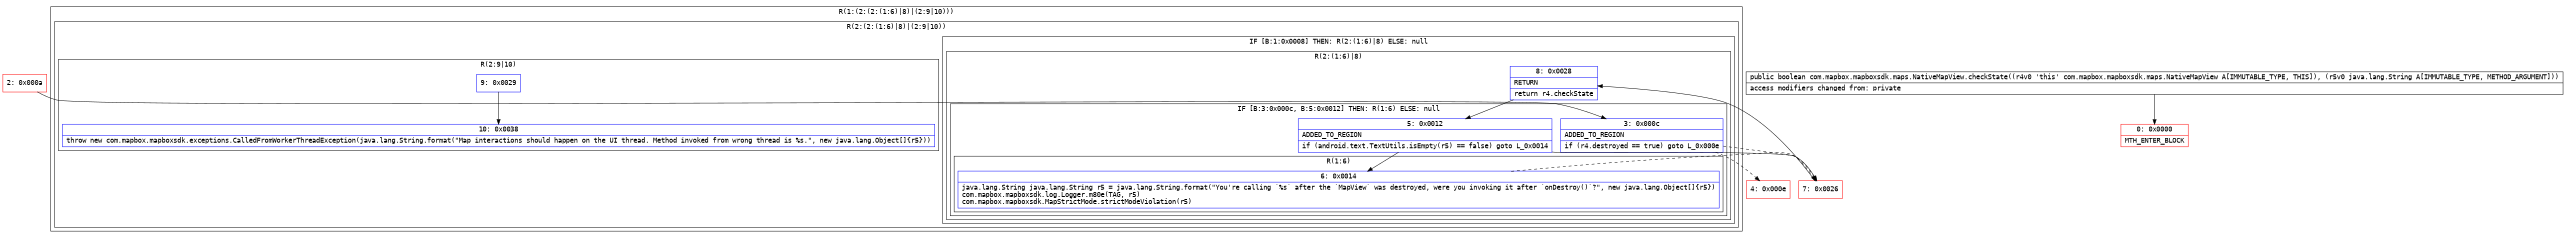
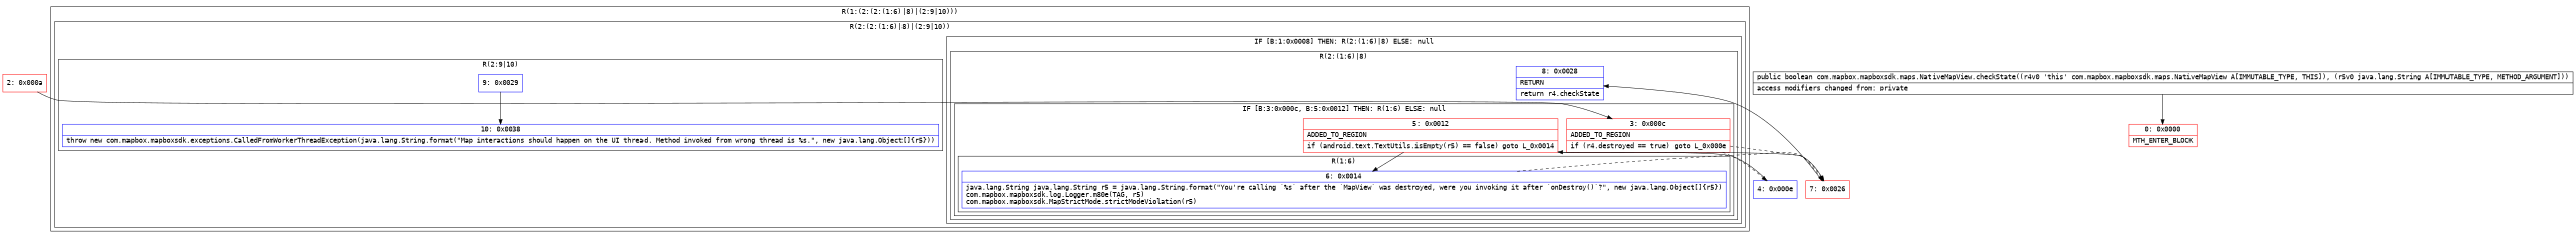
  digraph {
    fontname="DejaVu Sans Mono"
    node [color=blue fontname="DejaVu Sans Mono" shape=record]
    edge [fontname="DejaVu Sans Mono"]
    n1 [label="{6\:\ 0x0014|java.lang.String java.lang.String r5 = java.lang.String.format(\"You're calling `%s` after the `MapView` was destroyed, were you invoking it after `onDestroy()`?\", new java.lang.Object[]\{r5\})\lcom.mapbox.mapboxsdk.log.Logger.m80e(TAG, r5)\lcom.mapbox.mapboxsdk.MapStrictMode.strictModeViolation(r5)\l}"]
-   n2 [label="{3\:\ 0x000c|ADDED_TO_REGION\l|if (r4.destroyed == true) goto L_0x000e\l}"]
-   n3 [label="{5\:\ 0x0012|ADDED_TO_REGION\l|if (android.text.TextUtils.isEmpty(r5) == false) goto L_0x0014\l}"]
+   n2 [color=red label="{3\:\ 0x000c|ADDED_TO_REGION\l|if (r4.destroyed == true) goto L_0x000e\l}"]
+   n3 [color=red label="{5\:\ 0x0012|ADDED_TO_REGION\l|if (android.text.TextUtils.isEmpty(r5) == false) goto L_0x0014\l}"]
    n4 [label="{8\:\ 0x0028|RETURN\l|return r4.checkState\l}"]
    n5 [label="{9\:\ 0x0029}"]
    n6 [label="{10\:\ 0x0038|throw new com.mapbox.mapboxsdk.exceptions.CalledFromWorkerThreadException(java.lang.String.format(\"Map interactions should happen on the UI thread. Method invoked from wrong thread is %s.\", new java.lang.Object[]\{r5\}))\l}"]
    n7 [color=red label="{7\:\ 0x0026}"]
-   n8 [color=red label="{4\:\ 0x000e}"]
+   n8 [label="{4\:\ 0x000e}"]
    n9 [color=red label="{2\:\ 0x000a}"]
    n10 [color=red label="{0\:\ 0x0000|MTH_ENTER_BLOCK\l}"]
    n11 [label="{public boolean com.mapbox.mapboxsdk.maps.NativeMapView.checkState((r4v0 'this' com.mapbox.mapboxsdk.maps.NativeMapView A[IMMUTABLE_TYPE, THIS]), (r5v0 java.lang.String A[IMMUTABLE_TYPE, METHOD_ARGUMENT]))  | access modifiers changed from: private\l}" color=""]
    subgraph cluster_1 {
      label="R(1:(2:(2:(1:6)|8)|(2:9|10)))"
      subgraph cluster_2 {
        label="R(2:(2:(1:6)|8)|(2:9|10))"
        subgraph cluster_3 {
          label="IF [B:1:0x0008] THEN: R(2:(1:6)|8) ELSE: null"
          subgraph cluster_4 {
            label="R(2:(1:6)|8)"
            n4
            subgraph cluster_5 {
              label="IF [B:3:0x000c, B:5:0x0012] THEN: R(1:6) ELSE: null"
              n2
              n3
              subgraph cluster_6 {
                label="R(1:6)"
                n1
              }
            }
          }
        }
        subgraph cluster_7 {
          label="R(2:9|10)"
          n5
          n6
        }
      }
    }
    n1 -> n7 [style=dashed]
    n2 -> n7 [style=dashed]
    n2 -> n8 [style=dashed]
    n3 -> n1
    n3 -> n7 [style=solid]
    n5 -> n6
    n7 -> n4
-   n4 -> n3
+   n8 -> n3
    n9 -> n2
    n11 -> n10
  }
